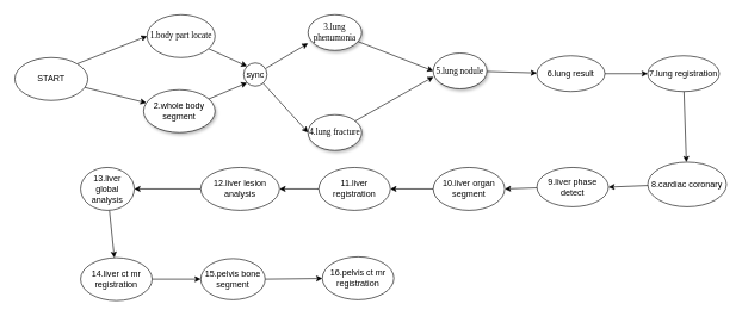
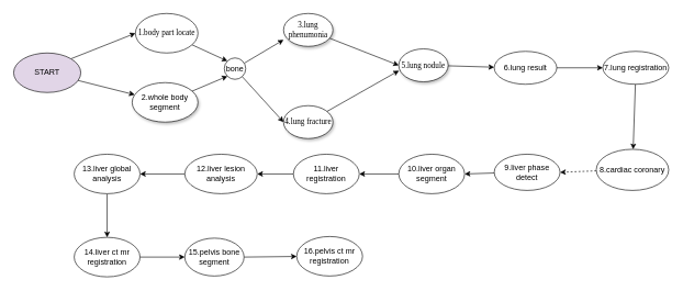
  <mxCell id="0" />
  <mxCell id="1" parent="0" />
  <mxCell id="2" style="edgeStyle=none;rounded=0;orthogonalLoop=1;jettySize=auto;html=1;entryX=0;entryY=1;entryDx=0;entryDy=0;" parent="1" source="3" target="39" edge="1"><mxGeometry relative="1" as="geometry" /></mxCell>
  <mxCell id="3" value="&lt;span style=&quot;font-family: &amp;#34;helvetica&amp;#34;&quot;&gt;2.whole body segment&lt;/span&gt;" style="ellipse;whiteSpace=wrap;html=1;rounded=0;shadow=1;comic=0;labelBackgroundColor=none;strokeWidth=1;fontFamily=Verdana;fontSize=12;align=center;" parent="1" vertex="1"><mxGeometry x="200" y="125" width="100" height="60" as="geometry" /></mxCell>
  <mxCell id="4" style="edgeStyle=none;rounded=0;orthogonalLoop=1;jettySize=auto;html=1;entryX=0.005;entryY=0.66;entryDx=0;entryDy=0;entryPerimeter=0;" parent="1" source="5" target="7" edge="1"><mxGeometry relative="1" as="geometry" /></mxCell>
  <mxCell id="5" value="&lt;span&gt;4.lung fracture&lt;/span&gt;" style="ellipse;whiteSpace=wrap;html=1;rounded=0;shadow=1;comic=0;labelBackgroundColor=none;strokeWidth=1;fontFamily=Verdana;fontSize=12;align=center;" parent="1" vertex="1"><mxGeometry x="430" y="160" width="75" height="50" as="geometry" /></mxCell>
  <mxCell id="6" style="edgeStyle=none;rounded=0;orthogonalLoop=1;jettySize=auto;html=1;" parent="1" source="7" target="15" edge="1"><mxGeometry relative="1" as="geometry" /></mxCell>
  <mxCell id="7" value="&lt;span&gt;5.lung nodule&lt;/span&gt;" style="ellipse;whiteSpace=wrap;html=1;rounded=0;shadow=1;comic=0;labelBackgroundColor=none;strokeWidth=1;fontFamily=Verdana;fontSize=12;align=center;" parent="1" vertex="1"><mxGeometry x="605" y="73.75" width="75" height="50" as="geometry" /></mxCell>
  <mxCell id="8" style="edgeStyle=none;rounded=0;orthogonalLoop=1;jettySize=auto;html=1;entryX=0;entryY=0.5;entryDx=0;entryDy=0;" parent="1" source="9" target="7" edge="1"><mxGeometry relative="1" as="geometry" /></mxCell>
  <mxCell id="9" value="3.lung phenumonia" style="ellipse;whiteSpace=wrap;html=1;rounded=0;shadow=1;comic=0;labelBackgroundColor=none;strokeWidth=1;fontFamily=Verdana;fontSize=12;align=center;" parent="1" vertex="1"><mxGeometry x="430" y="20" width="75" height="50" as="geometry" /></mxCell>
  <mxCell id="10" style="edgeStyle=none;rounded=0;orthogonalLoop=1;jettySize=auto;html=1;entryX=0;entryY=0;entryDx=0;entryDy=0;" parent="1" source="11" target="39" edge="1"><mxGeometry relative="1" as="geometry" /></mxCell>
  <mxCell id="11" value="&lt;span style=&quot;font-family: &amp;#34;verdana&amp;#34;&quot;&gt;1.body part locate&lt;/span&gt;" style="ellipse;whiteSpace=wrap;html=1;" parent="1" vertex="1"><mxGeometry x="205" y="20" width="95" height="60" as="geometry" /></mxCell>
  <mxCell id="12" style="rounded=0;orthogonalLoop=1;jettySize=auto;html=1;exitX=1;exitY=0;exitDx=0;exitDy=0;entryX=0;entryY=0.5;entryDx=0;entryDy=0;" parent="1" source="13" target="11" edge="1"><mxGeometry relative="1" as="geometry" /></mxCell>
- <mxCell id="13" value="START" style="ellipse;whiteSpace=wrap;html=1;" parent="1" vertex="1"><mxGeometry y="80" width="102" height="60" as="geometry" x="20" /></mxCell>
+ <mxCell id="13" value="START" style="ellipse;whiteSpace=wrap;html=1;fillColor=#e1d5e7;" parent="1" vertex="1"><mxGeometry y="80" width="102" height="60" as="geometry" x="20" /></mxCell>
  <mxCell id="14" style="edgeStyle=none;rounded=0;orthogonalLoop=1;jettySize=auto;html=1;entryX=0;entryY=0.5;entryDx=0;entryDy=0;" parent="1" source="15" target="18" edge="1"><mxGeometry relative="1" as="geometry" /></mxCell>
  <mxCell id="15" value="6.lung result" style="ellipse;whiteSpace=wrap;html=1;" parent="1" vertex="1"><mxGeometry x="750" y="77.5" width="95" height="50" as="geometry" /></mxCell>
  <mxCell id="16" value="" style="endArrow=classic;html=1;" parent="1" source="13" target="3" edge="1"><mxGeometry width="50" height="50" relative="1" as="geometry"><mxPoint x="540" y="350" as="sourcePoint" /><mxPoint x="590" y="300" as="targetPoint" /></mxGeometry></mxCell>
  <mxCell id="17" style="edgeStyle=none;rounded=0;orthogonalLoop=1;jettySize=auto;html=1;" parent="1" source="18" target="20" edge="1"><mxGeometry relative="1" as="geometry" /></mxCell>
- <mxCell id="18" value="7.lung registration" style="ellipse;whiteSpace=wrap;html=1;" parent="1" vertex="1"><mxGeometry x="905" y="77.5" width="100" height="50" as="geometry" /></mxCell>
- <mxCell id="19" style="edgeStyle=none;rounded=0;orthogonalLoop=1;jettySize=auto;html=1;entryX=1;entryY=0.5;entryDx=0;entryDy=0;" parent="1" source="20" target="22" edge="1"><mxGeometry relative="1" as="geometry" /></mxCell>
+ <mxCell id="18" value="7.lung registration" style="ellipse;whiteSpace=wrap;html=1;" parent="1" vertex="1"><mxGeometry x="915" y="77.5" width="100" height="50" as="geometry" /></mxCell>
+ <mxCell id="19" style="edgeStyle=none;rounded=0;orthogonalLoop=1;jettySize=auto;html=1;entryX=1;entryY=0.5;entryDx=0;entryDy=0;dashed=1;" parent="1" source="20" target="22" edge="1"><mxGeometry relative="1" as="geometry" /></mxCell>
  <mxCell id="20" value="8.cardiac coronary" style="ellipse;whiteSpace=wrap;html=1;" parent="1" vertex="1"><mxGeometry x="905" y="226.25" width="110" height="62.5" as="geometry" /></mxCell>
  <mxCell id="21" style="edgeStyle=none;rounded=0;orthogonalLoop=1;jettySize=auto;html=1;entryX=1;entryY=0.5;entryDx=0;entryDy=0;" parent="1" source="22" target="24" edge="1"><mxGeometry relative="1" as="geometry" /></mxCell>
  <mxCell id="22" value="9.liver phase detect" style="ellipse;whiteSpace=wrap;html=1;" parent="1" vertex="1"><mxGeometry x="750" y="233.75" width="100" height="55" as="geometry" /></mxCell>
  <mxCell id="23" style="edgeStyle=none;rounded=0;orthogonalLoop=1;jettySize=auto;html=1;entryX=1;entryY=0.5;entryDx=0;entryDy=0;" parent="1" source="24" target="26" edge="1"><mxGeometry relative="1" as="geometry" /></mxCell>
  <mxCell id="24" value="10.liver organ segment" style="ellipse;whiteSpace=wrap;html=1;" parent="1" vertex="1"><mxGeometry x="605" y="233.75" width="100" height="60" as="geometry" /></mxCell>
  <mxCell id="25" style="edgeStyle=none;rounded=0;orthogonalLoop=1;jettySize=auto;html=1;entryX=1;entryY=0.5;entryDx=0;entryDy=0;" parent="1" source="26" target="28" edge="1"><mxGeometry relative="1" as="geometry" /></mxCell>
  <mxCell id="26" value="11.liver registration" style="ellipse;whiteSpace=wrap;html=1;" parent="1" vertex="1"><mxGeometry x="445" y="233.75" width="100" height="60" as="geometry" /></mxCell>
  <mxCell id="27" style="edgeStyle=none;rounded=0;orthogonalLoop=1;jettySize=auto;html=1;" parent="1" source="28" target="30" edge="1"><mxGeometry relative="1" as="geometry" /></mxCell>
  <mxCell id="28" value="12.liver lesion analysis" style="ellipse;whiteSpace=wrap;html=1;" parent="1" vertex="1"><mxGeometry x="280" y="233.75" width="110" height="60" as="geometry" /></mxCell>
  <mxCell id="29" style="edgeStyle=none;rounded=0;orthogonalLoop=1;jettySize=auto;html=1;" parent="1" source="30" target="35" edge="1"><mxGeometry relative="1" as="geometry" /></mxCell>
- <mxCell id="30" value="13.liver global analysis" style="ellipse;whiteSpace=wrap;html=1;" parent="1" vertex="1"><mxGeometry x="112" y="233.75" width="75" height="60" as="geometry" /></mxCell>
+ <mxCell id="30" value="13.liver global analysis" style="ellipse;whiteSpace=wrap;html=1;" parent="1" vertex="1"><mxGeometry x="112" y="233.75" width="100" height="60" as="geometry" /></mxCell>
  <mxCell id="31" style="edgeStyle=none;rounded=0;orthogonalLoop=1;jettySize=auto;html=1;" parent="1" source="32" target="33" edge="1"><mxGeometry relative="1" as="geometry" /></mxCell>
  <mxCell id="32" value="15.pelvis bone segment" style="ellipse;whiteSpace=wrap;html=1;" parent="1" vertex="1"><mxGeometry x="280" y="361.25" width="90" height="57.5" as="geometry" /></mxCell>
  <mxCell id="33" value="16.pelvis ct mr registration" style="ellipse;whiteSpace=wrap;html=1;" parent="1" vertex="1"><mxGeometry x="450" y="358.75" width="100" height="60" as="geometry" /></mxCell>
  <mxCell id="34" style="edgeStyle=none;rounded=0;orthogonalLoop=1;jettySize=auto;html=1;entryX=0;entryY=0.5;entryDx=0;entryDy=0;" parent="1" source="35" target="32" edge="1"><mxGeometry relative="1" as="geometry" /></mxCell>
  <mxCell id="35" value="14.liver ct mr registration" style="ellipse;whiteSpace=wrap;html=1;" parent="1" vertex="1"><mxGeometry x="112" y="360" width="100" height="60" as="geometry" /></mxCell>
  <mxCell id="36" style="edgeStyle=none;rounded=0;orthogonalLoop=1;jettySize=auto;html=1;entryX=0;entryY=0.5;entryDx=0;entryDy=0;startArrow=none;" parent="1" source="39" target="5" edge="1"><mxGeometry relative="1" as="geometry" /></mxCell>
  <mxCell id="37" value="" style="ellipse;whiteSpace=wrap;html=1;" parent="1" vertex="1"><mxGeometry x="350" y="97.5" height="2.5" as="geometry" /></mxCell>
  <mxCell id="38" style="edgeStyle=none;rounded=0;orthogonalLoop=1;jettySize=auto;html=1;entryX=0;entryY=0.8;entryDx=0;entryDy=0;entryPerimeter=0;" parent="1" source="39" target="9" edge="1"><mxGeometry relative="1" as="geometry" /></mxCell>
- <mxCell id="39" value="sync&lt;br&gt;" style="ellipse;whiteSpace=wrap;html=1;aspect=fixed;" parent="1" vertex="1"><mxGeometry x="340" y="87.5" width="32.5" height="32.5" as="geometry" /></mxCell>
+ <mxCell id="39" value="bone&lt;br&gt;" style="ellipse;whiteSpace=wrap;html=1;aspect=fixed;" parent="1" vertex="1"><mxGeometry x="340" y="87.5" width="32.5" height="32.5" as="geometry" /></mxCell>
